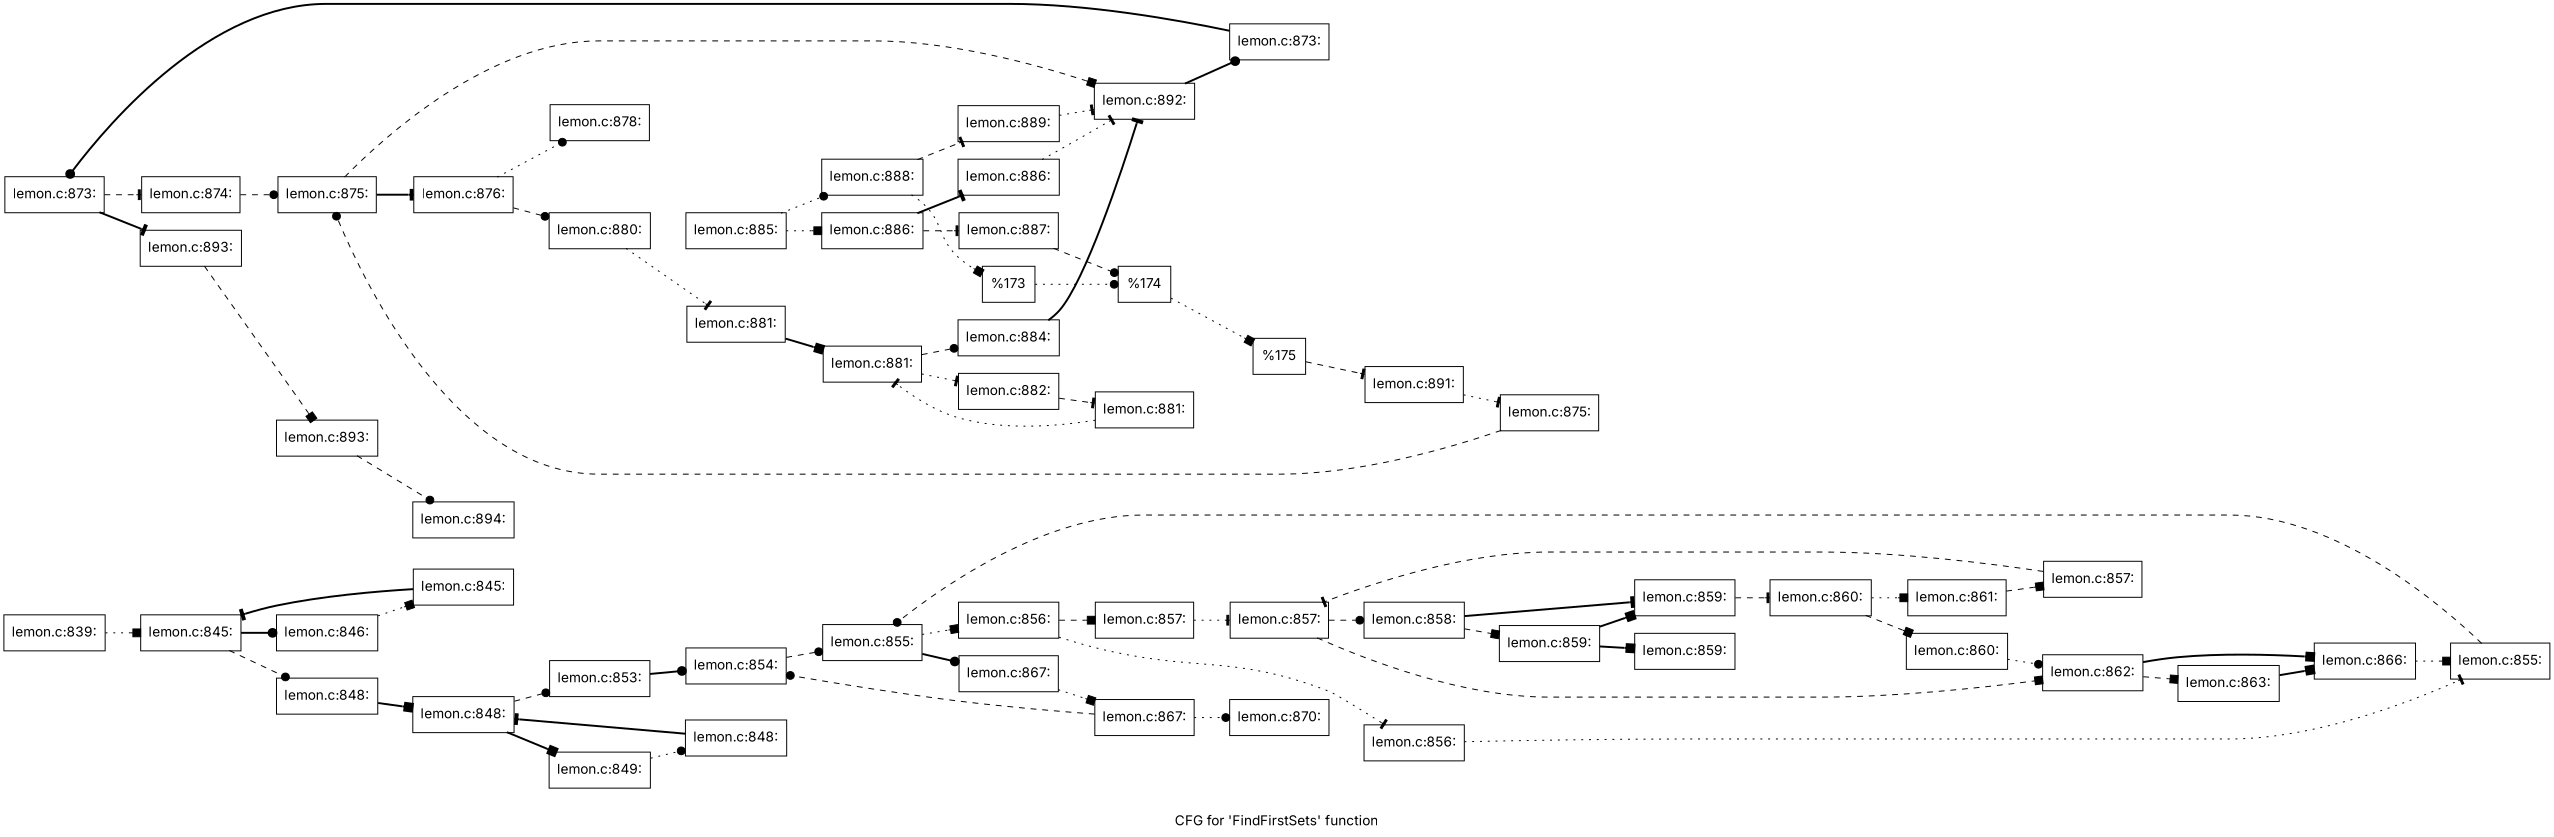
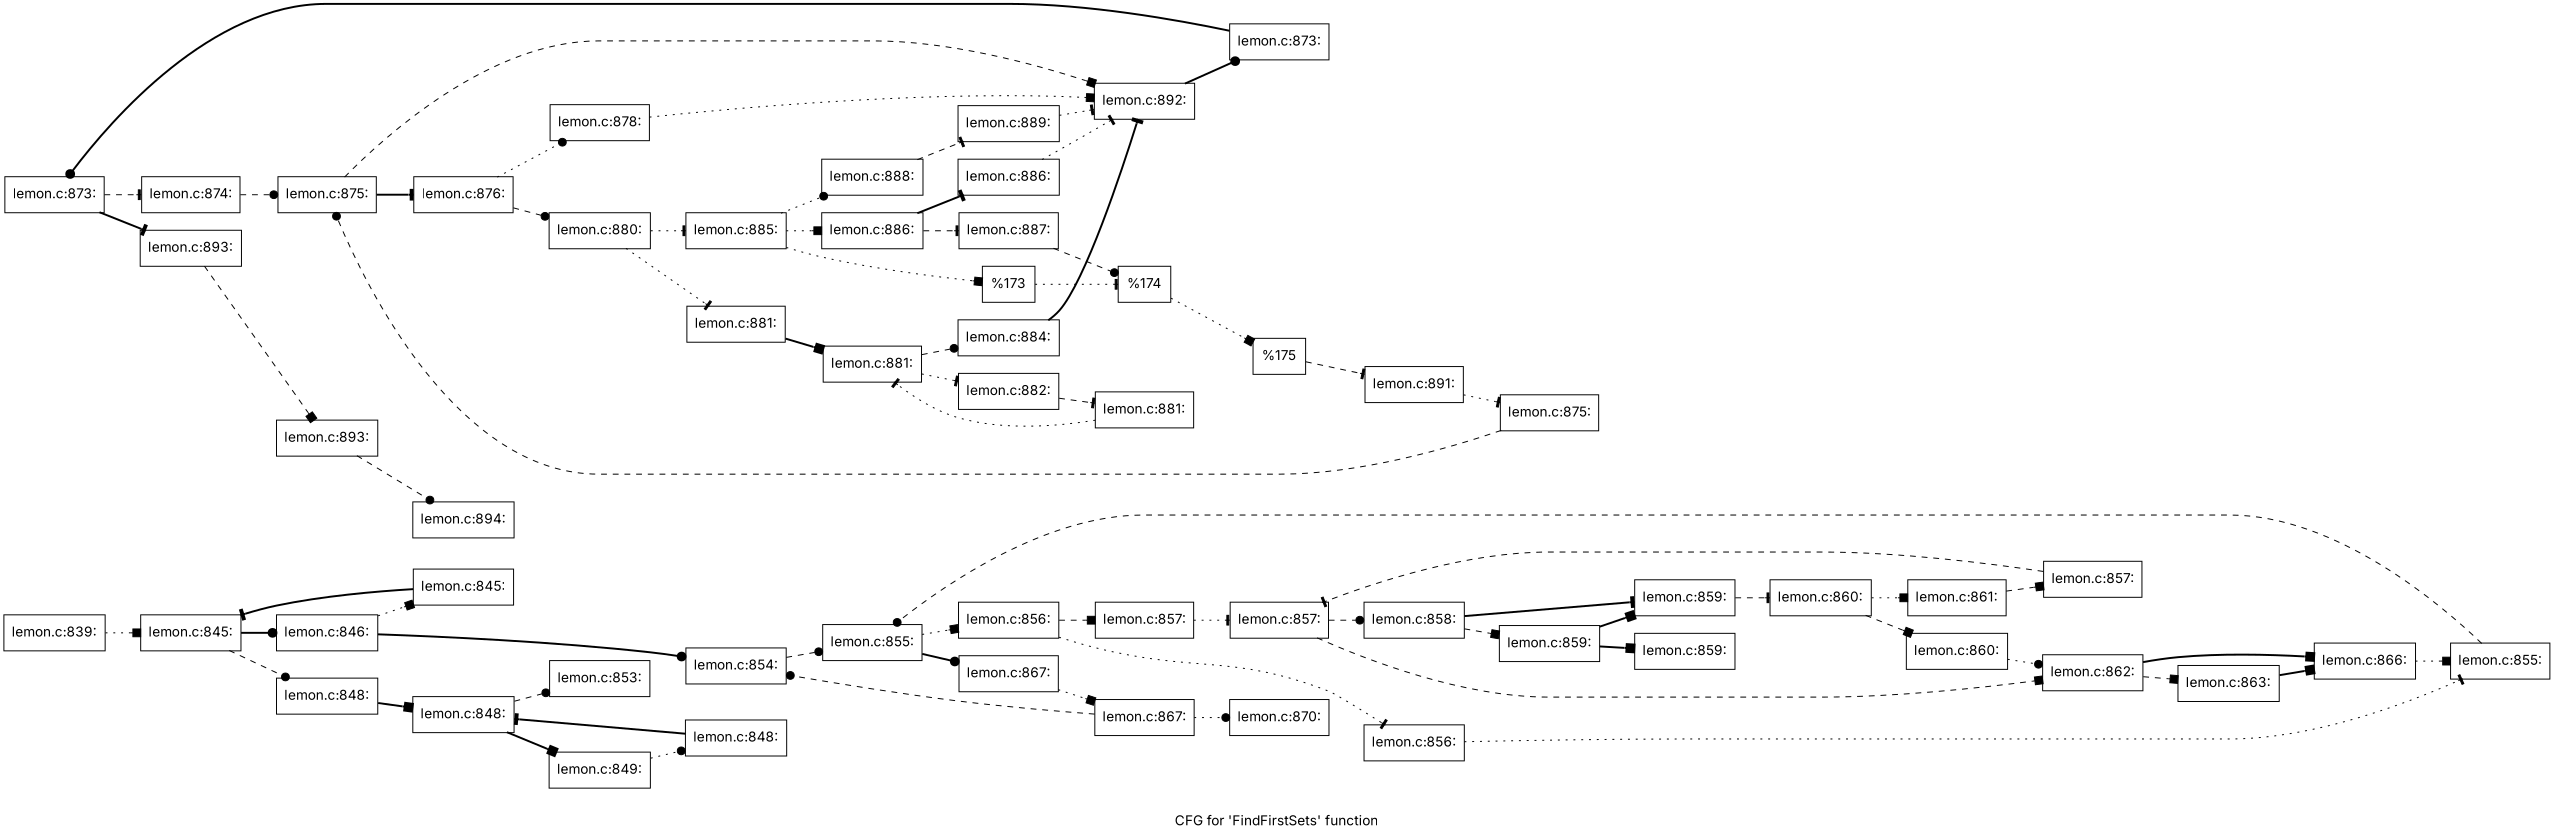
  digraph {
    fontname=Inter
    label="CFG for 'FindFirstSets' function"
    rankdir=LR
    node [fontname=Inter shape=record]
    edge [arrowhead=box fontname=Inter style=dashed]
    n1 [label="{lemon.c:839:}"]
    n2 [label="{lemon.c:845:}"]
    n3 [label="{lemon.c:846:}"]
    n4 [label="{lemon.c:848:}"]
    n5 [label="{lemon.c:845:}"]
    n6 [label="{lemon.c:848:}"]
    n7 [label="{lemon.c:849:}"]
    n8 [label="{lemon.c:853:}"]
    n9 [label="{lemon.c:848:}"]
    n10 [label="{lemon.c:854:}"]
    n11 [label="{lemon.c:855:}"]
    n12 [label="{lemon.c:856:}"]
    n13 [label="{lemon.c:867:}"]
    n14 [label="{lemon.c:856:}"]
    n15 [label="{lemon.c:857:}"]
    n16 [label="{lemon.c:867:}"]
    n17 [label="{lemon.c:855:}"]
    n18 [label="{lemon.c:857:}"]
    n19 [label="{lemon.c:870:}"]
    n20 [label="{lemon.c:858:}"]
    n21 [label="{lemon.c:862:}"]
    n22 [label="{lemon.c:859:}"]
    n23 [label="{lemon.c:859:}"]
    n24 [label="{lemon.c:863:}"]
    n25 [label="{lemon.c:866:}"]
    n26 [label="{lemon.c:860:}"]
    n27 [label="{lemon.c:859:}"]
    n28 [label="{lemon.c:860:}"]
    n29 [label="{lemon.c:861:}"]
    n30 [label="{lemon.c:857:}"]
    n31 [label="{lemon.c:873:}"]
    n32 [label="{lemon.c:874:}"]
    n33 [label="{lemon.c:893:}"]
    n34 [label="{lemon.c:875:}"]
    n35 [label="{lemon.c:893:}"]
    n36 [label="{lemon.c:876:}"]
    n37 [label="{lemon.c:892:}"]
    n38 [label="{lemon.c:894:}"]
    n39 [label="{lemon.c:878:}"]
    n40 [label="{lemon.c:880:}"]
    n41 [label="{lemon.c:873:}"]
    n42 [label="{lemon.c:881:}"]
    n43 [label="{lemon.c:885:}"]
    n44 [label="{lemon.c:881:}"]
    n45 [label="{lemon.c:886:}"]
    n46 [label="{lemon.c:888:}"]
    n47 [label="{lemon.c:882:}"]
    n48 [label="{lemon.c:884:}"]
    n49 [label="{lemon.c:886:}"]
    n50 [label="{lemon.c:887:}"]
    n51 [label="{lemon.c:889:}"]
    n52 [label="{%173}"]
    n53 [label="{lemon.c:881:}"]
    n54 [label="{%174}"]
    n55 [label="{%175}"]
    n56 [label="{lemon.c:891:}"]
    n57 [label="{lemon.c:875:}"]
    n1 -> n2 [style=dotted]
    n2 -> n3 [arrowhead=dot style=bold]
    n2 -> n4 [arrowhead=dot]
    n3 -> n5 [style=dotted]
    n4 -> n6 [style=bold]
    n5 -> n2 [arrowhead=tee style=bold]
    n6 -> n7 [style=bold]
    n6 -> n8 [arrowhead=dot]
    n7 -> n9 [arrowhead=dot style=dotted]
-   n8 -> n10 [arrowhead=dot style=bold]
+   n3 -> n10 [arrowhead=dot style=bold]
    n9 -> n6 [arrowhead=tee style=bold]
    n10 -> n11 [arrowhead=dot]
    n11 -> n12 [style=dotted]
    n11 -> n13 [arrowhead=dot style=bold]
    n12 -> n14 [arrowhead=tee style=dotted]
    n12 -> n15
    n13 -> n16 [style=dotted]
    n14 -> n17 [arrowhead=tee style=dotted]
    n15 -> n18 [arrowhead=tee style=dotted]
    n16 -> n10 [arrowhead=dot]
    n16 -> n19 [arrowhead=dot style=dotted]
    n17 -> n11 [arrowhead=dot]
    n18 -> n20 [arrowhead=dot]
    n18 -> n21
    n20 -> n22 [arrowhead=tee style=bold]
    n20 -> n23
    n21 -> n24
    n21 -> n25 [style=bold]
    n22 -> n26 [arrowhead=tee]
    n23 -> n22 [style=bold]
    n23 -> n27 [style=bold]
    n24 -> n25 [style=bold]
    n25 -> n17 [style=dotted]
    n26 -> n28
    n26 -> n29 [style=dotted]
    n28 -> n21 [arrowhead=dot style=dotted]
    n29 -> n30
    n30 -> n18 [arrowhead=tee]
    n31 -> n32 [arrowhead=tee]
    n31 -> n33 [arrowhead=tee style=bold]
    n32 -> n34 [arrowhead=dot]
    n33 -> n35
    n34 -> n36 [arrowhead=tee style=bold]
    n34 -> n37
    n35 -> n38 [arrowhead=dot]
    n36 -> n39 [arrowhead=dot style=dotted]
    n36 -> n40 [arrowhead=dot]
    n37 -> n41 [arrowhead=dot style=bold]
+   n39 -> n37 [style=dotted]
    n40 -> n42 [arrowhead=tee style=dotted]
+   n40 -> n43 [arrowhead=tee style=dotted]
    n41 -> n31 [arrowhead=dot style=bold]
    n42 -> n44 [style=bold]
    n43 -> n45 [style=dotted]
    n43 -> n46 [arrowhead=dot style=dotted]
    n44 -> n47 [arrowhead=tee style=dotted]
    n44 -> n48 [arrowhead=dot]
    n45 -> n49 [arrowhead=tee style=bold]
    n45 -> n50 [arrowhead=tee]
    n46 -> n51 [arrowhead=tee]
-   n46 -> n52 [style=dotted]
+   n43 -> n52 [style=dotted]
    n47 -> n53 [arrowhead=tee]
    n48 -> n37 [arrowhead=tee style=bold]
    n49 -> n37 [arrowhead=tee style=dotted]
    n50 -> n54 [arrowhead=dot]
    n51 -> n37 [arrowhead=tee style=dotted]
-   n52 -> n54 [arrowhead=dot style=dotted]
+   n52 -> n54 [arrowhead=tee style=dotted]
    n53 -> n44 [arrowhead=tee style=dotted]
    n54 -> n55 [style=dotted]
    n55 -> n56 [arrowhead=tee]
    n56 -> n57 [arrowhead=tee style=dotted]
    n57 -> n34 [arrowhead=dot]
  }
